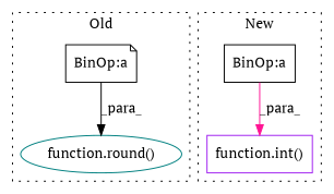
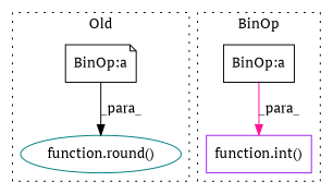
  digraph {
    fontname="PT Serif"
    node [a=75 l=3 shape=box color=black fontname="PT Serif"]
    edge [fontname="PT Serif"]
    n1 [l="6,1" label="function.round()" s="2338,2352" shape=ellipse color=teal]
    n2 [a=82 label="BinOp:a" s=2346 shape=note]
    n3 [l="4,1" label="function.int()" s="2694,2723" color=purple]
    n4 [a=82 label="BinOp:a" s=2716]
    subgraph cluster_1 {
      label=Old
      style=dotted
      n1
      n2
    }
    subgraph cluster_2 {
-     label=New
+     label=BinOp
      style=dotted
      n3
      n4
    }
    n2 -> n1 [label=_para_ color=black]
    n4 -> n3 [label=_para_ color=deeppink]
  }
